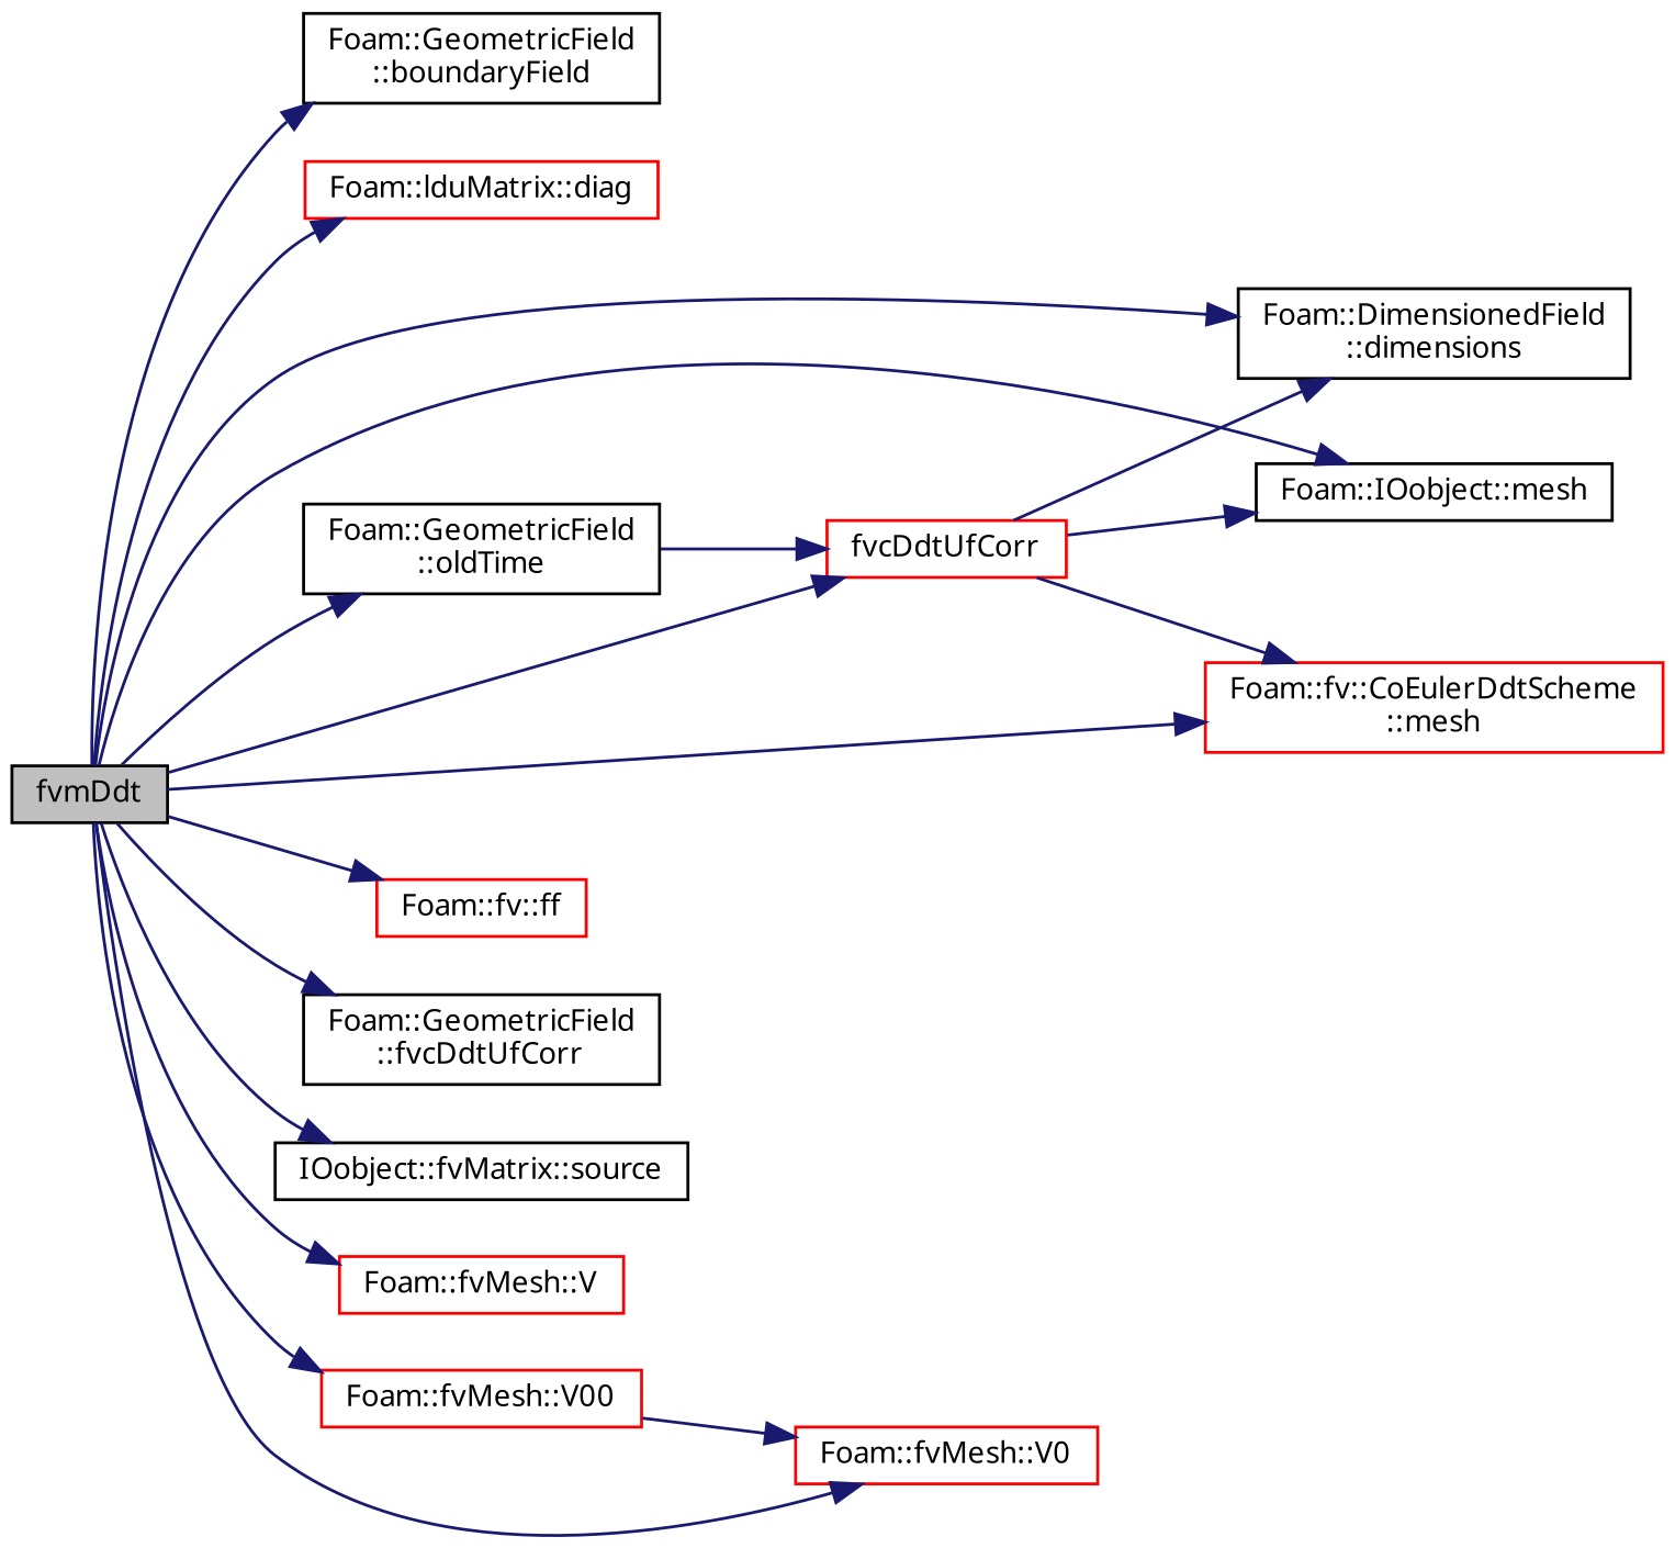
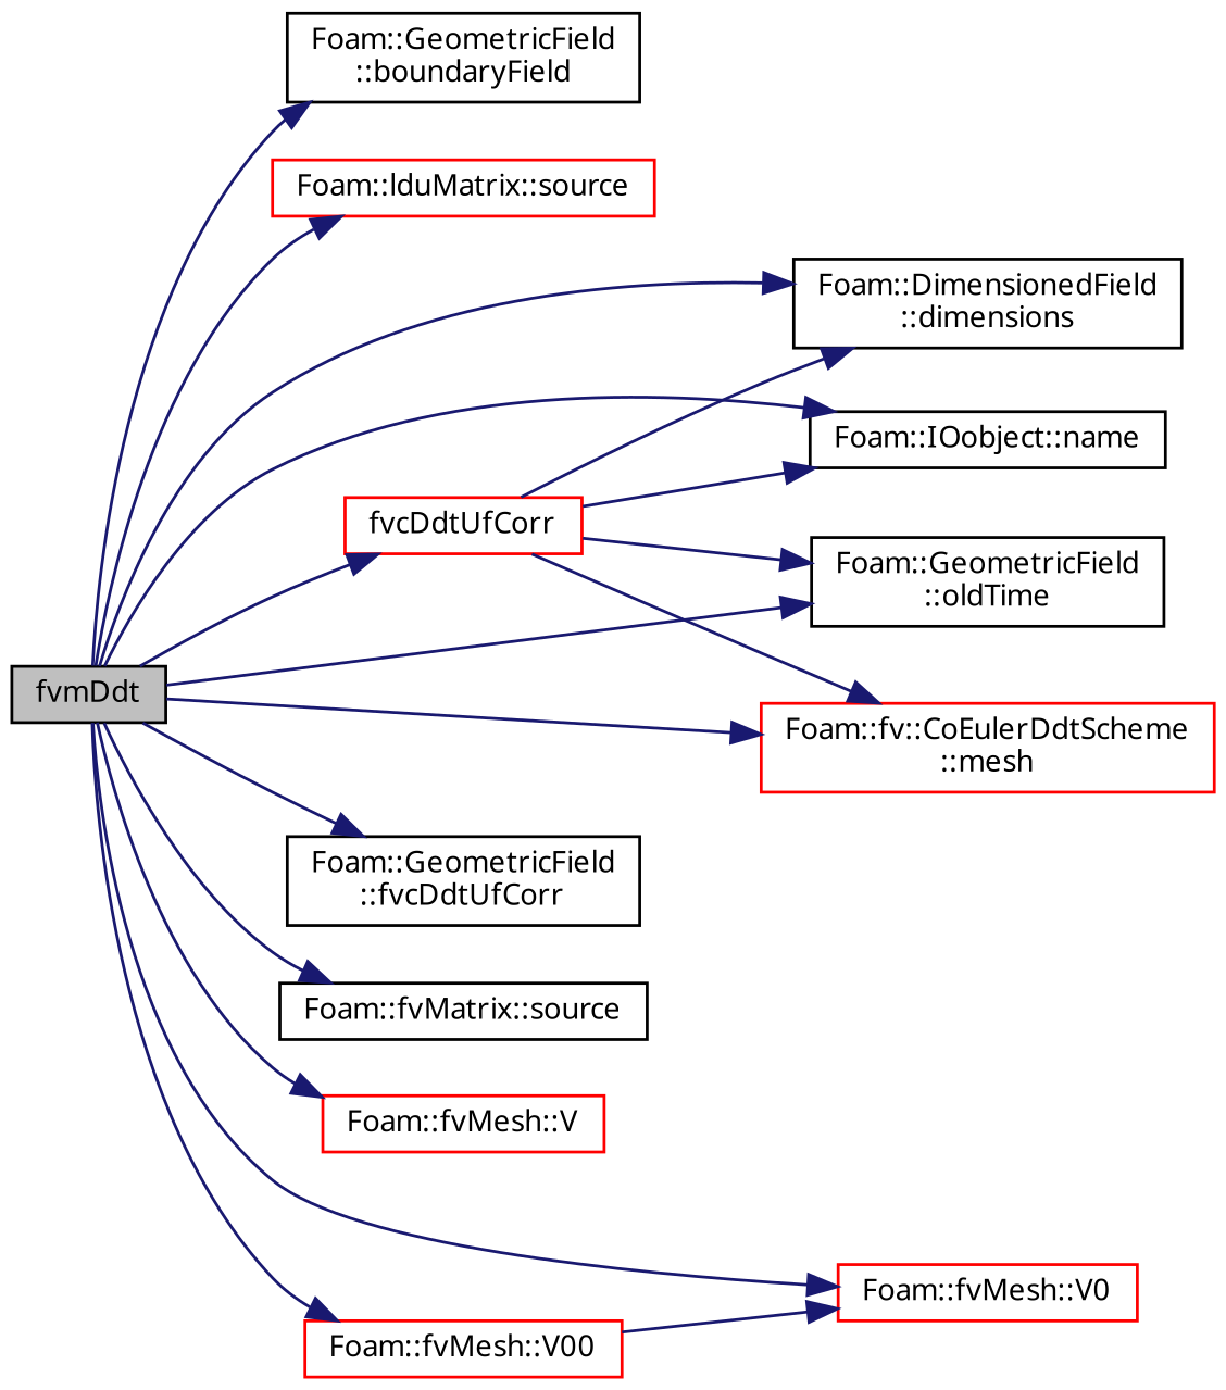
  digraph {
    fontname="Noto Sans"
    rankdir=LR
    node [color=black fontname="Noto Sans" fontsize=10 shape=record]
    edge [color=midnightblue fontname="Noto Sans" fontsize=10 labelfontname=Helvetica labelfontsize=10 style=solid]
    n1 [fillcolor=grey75 fontcolor=black height=0.2 label=fvmDdt style=filled width=0.4]
    n2 [height=0.2 label="Foam::GeometricField\l::boundaryField" width=0.4]
-   n3 [color=red height=0.2 label="Foam::lduMatrix::diag" width=0.4]
+   n3 [color=red height=0.2 label="Foam::lduMatrix::source" width=0.4]
    n4 [height=0.2 label="Foam::DimensionedField\l::dimensions" width=0.4]
-   n5 [color=red height=0.2 label="Foam::fv::ff" width=0.4]
    n6 [color=red height=0.2 label=fvcDdtUfCorr width=0.4]
-   n7 [height=0.2 label="Foam::IOobject::mesh" width=0.4]
+   n7 [height=0.2 label="Foam::IOobject::name" width=0.4]
    n8 [height=0.2 label="Foam::GeometricField\l::oldTime" width=0.4]
    n9 [color=red height=0.2 label="Foam::fv::CoEulerDdtScheme\l::mesh" width=0.4]
    n10 [height=0.2 label="Foam::GeometricField\l::fvcDdtUfCorr" width=0.4]
-   n11 [height=0.2 label="IOobject::fvMatrix::source" width=0.4]
+   n11 [height=0.2 label="Foam::fvMatrix::source" width=0.4]
    n12 [color=red height=0.2 label="Foam::fvMesh::V" width=0.4]
    n13 [color=red height=0.2 label="Foam::fvMesh::V0" width=0.4]
    n14 [color=red height=0.2 label="Foam::fvMesh::V00" width=0.4]
    n1 -> n2
    n1 -> n3
    n1 -> n4
-   n1 -> n5
    n1 -> n6
    n1 -> n7
    n1 -> n8
    n1 -> n9
    n1 -> n10
    n1 -> n11
    n1 -> n12
    n1 -> n13
    n1 -> n14
    n6 -> n4
    n6 -> n7
-   n8 -> n6
+   n6 -> n8
    n6 -> n9
    n14 -> n13
  }
